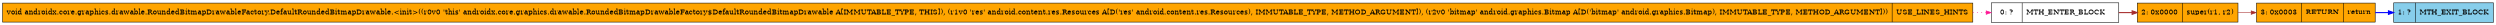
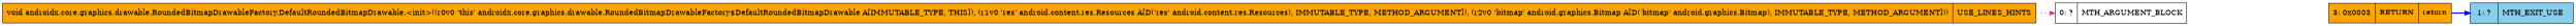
  digraph {
    rankdir=LR
    node [fillcolor=orange shape=record style=filled]
    edge [color=brown style=bold]
-   n1 [fillcolor=white label="{0\:\ ?|MTH_ENTER_BLOCK\l}"]
-   n2 [label="{2\:\ 0x0000|super(r1, r2)\l}"]
+   n1 [fillcolor=white label="{0\:\ ?|MTH_ARGUMENT_BLOCK\l}"]
    n3 [label="{3\:\ 0x0003|RETURN\l|return\l}"]
-   n4 [fillcolor=skyblue label="{1\:\ ?|MTH_EXIT_BLOCK\l}"]
+   n4 [fillcolor=skyblue label="{1\:\ ?|MTH_EXIT_USE\l}"]
    n5 [label="{void androidx.core.graphics.drawable.RoundedBitmapDrawableFactory.DefaultRoundedBitmapDrawable.\<init\>((r0v0 'this' androidx.core.graphics.drawable.RoundedBitmapDrawableFactory$DefaultRoundedBitmapDrawable A[IMMUTABLE_TYPE, THIS]), (r1v0 'res' android.content.res.Resources A[D('res' android.content.res.Resources), IMMUTABLE_TYPE, METHOD_ARGUMENT]), (r2v0 'bitmap' android.graphics.Bitmap A[D('bitmap' android.graphics.Bitmap), IMMUTABLE_TYPE, METHOD_ARGUMENT]))  | USE_LINES_HINTS\l}"]
-   n1 -> n2
-   n2 -> n3 [style=solid]
    n3 -> n4 [color=blue]
    n5 -> n1 [color=deeppink style=dotted]
  }
